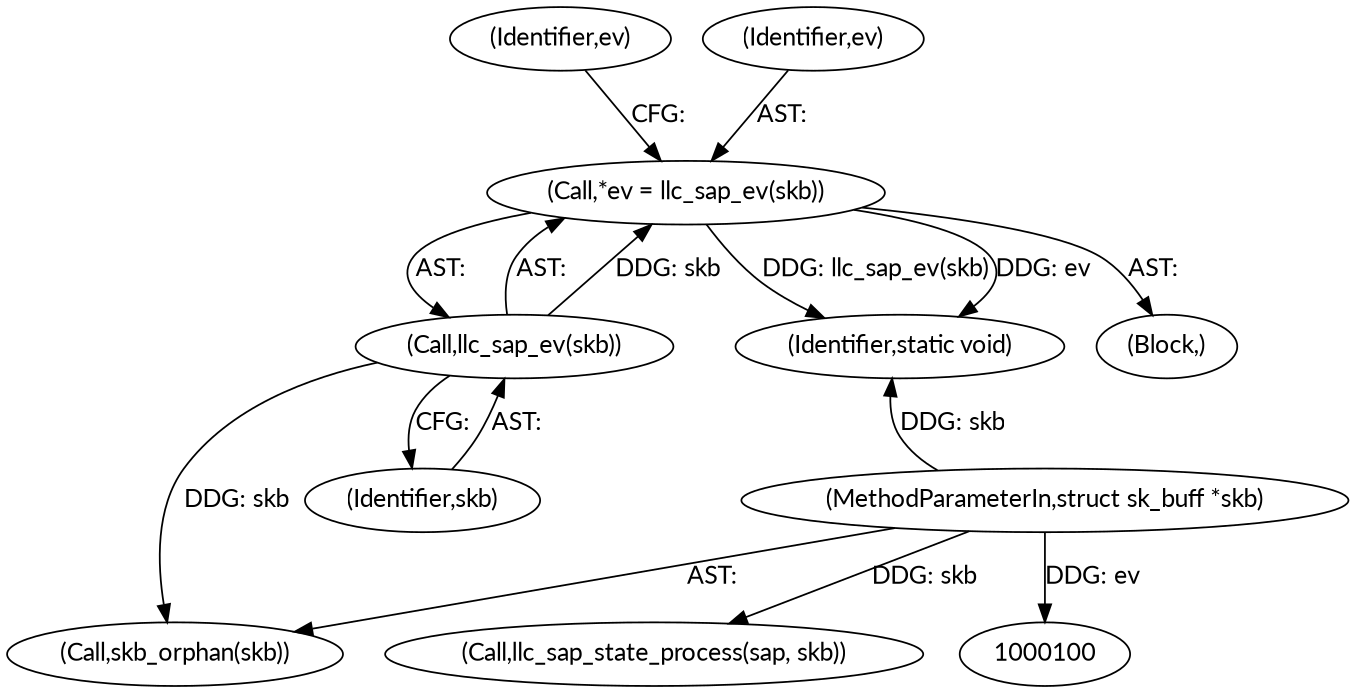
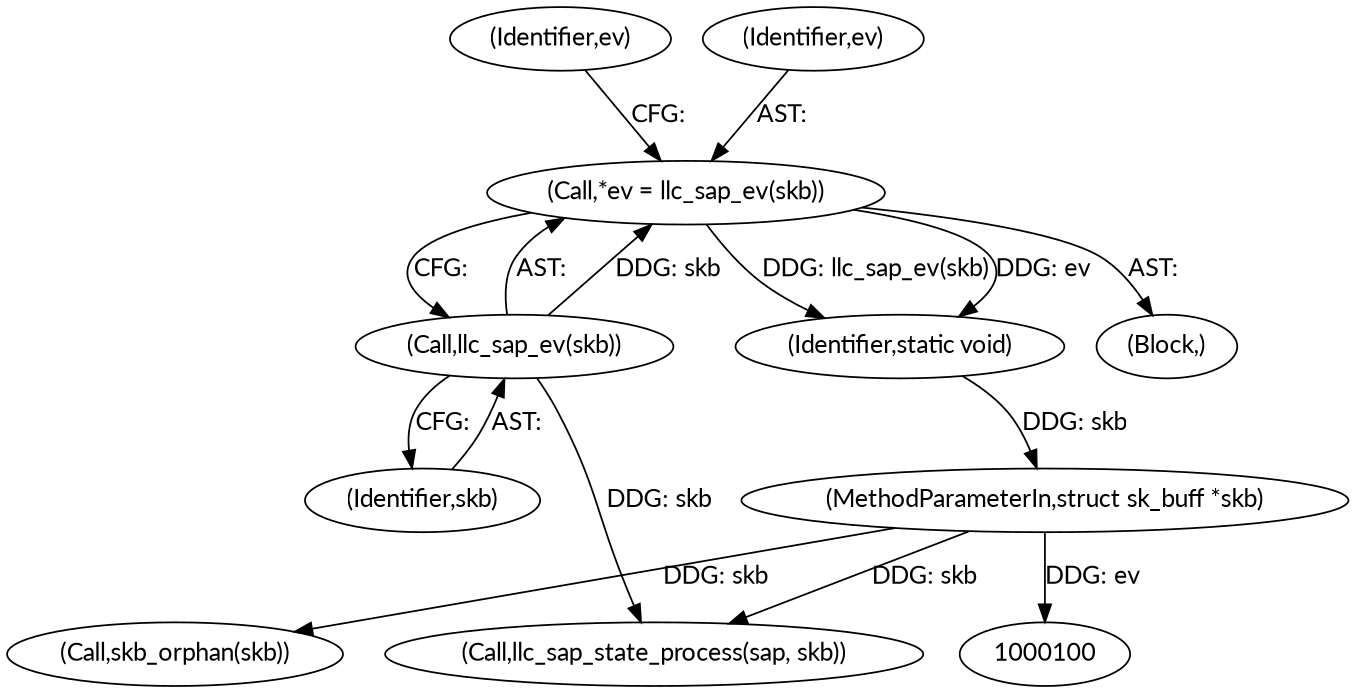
  digraph {
    fontname=Lato
    node [fontname=Lato]
    edge [fontname=Lato]
    n1 [label="(Call,*ev = llc_sap_ev(skb))"]
    n2 [label="(Call,llc_sap_ev(skb))"]
    n3 [label="(Identifier,static void)"]
    n4 [label="(Block,)"]
    n5 [label="(Identifier,skb)"]
    n6 [label="(Call,skb_orphan(skb))"]
    n7 [label="(MethodParameterIn,struct sk_buff *skb)"]
    n8 [label="(Call,llc_sap_state_process(sap, skb))"]
    1000100
    n10 [label="(Identifier,ev)"]
    n11 [label="(Identifier,ev)"]
-   n1 -> n2 [label="AST: "]
+   n1 -> n2 [label="CFG: "]
    n1 -> n3 [label="DDG: llc_sap_ev(skb)"]
    n1 -> n3 [label="DDG: ev"]
    n1 -> n4 [label="AST: "]
    n2 -> n1 [label="AST: "]
    n2 -> n1 [label="DDG: skb"]
    n2 -> n5 [label="CFG: "]
-   n2 -> n6 [label="DDG: skb"]
+   n2 -> n8 [label="DDG: skb"]
    n5 -> n2 [label="AST: "]
-   n7 -> n3 [label="DDG: skb"]
-   n7 -> n6 [label="AST: "]
+   n3 -> n7 [label="DDG: skb"]
+   n7 -> n6 [label="DDG: skb"]
    n7 -> n8 [label="DDG: skb"]
    n7 -> 1000100 [label="DDG: ev"]
    n10 -> n1 [label="CFG: "]
    n11 -> n1 [label="AST: "]
  }
